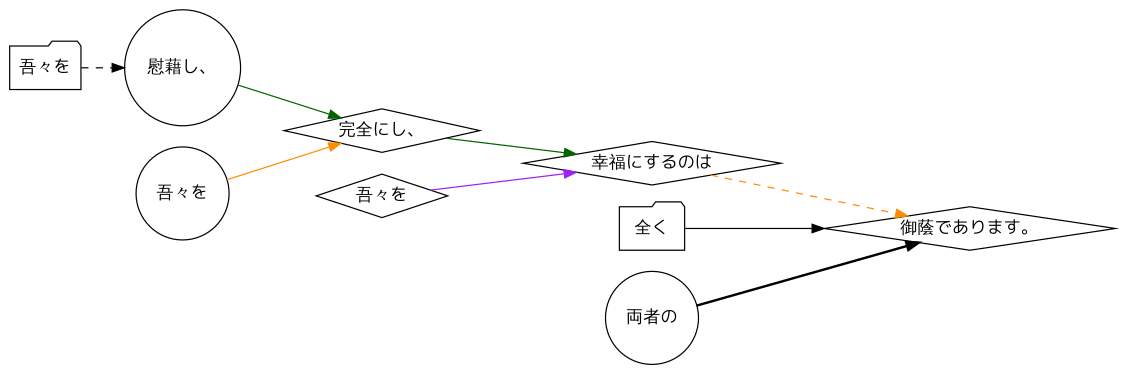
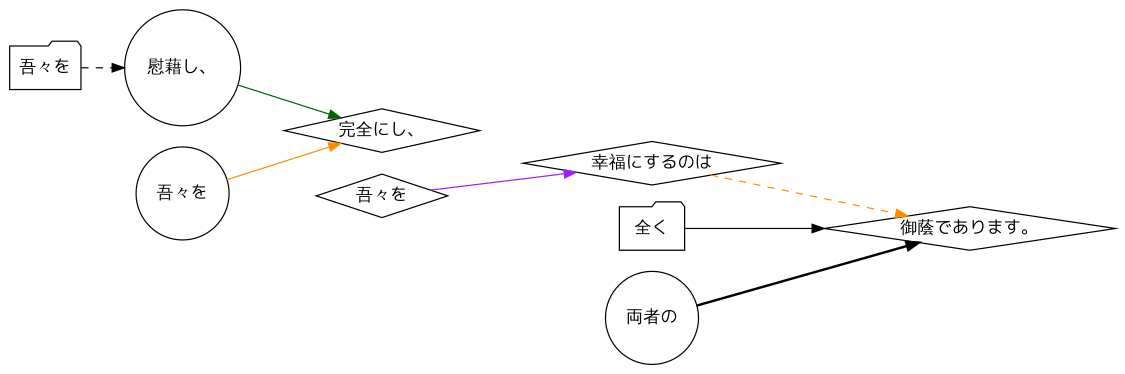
  digraph {
    fontname="Liberation Mono"
    rankdir=LR
    node [fontname="Liberation Mono" shape=diamond]
    edge [color=black fontname="Liberation Mono" style=solid]
    n1 [label="吾々を" shape=folder]
    n2 [label="慰藉し、" shape=circle]
    n3 [label="完全にし、"]
    n4 [label="幸福にするのは"]
    n5 [label="吾々を" shape=circle]
    n6 [label="御蔭であります。"]
    n7 [label="吾々を"]
    n8 [label="全く" shape=folder]
    n9 [label="両者の" shape=circle]
    n1 -> n2 [style=dashed]
    n2 -> n3 [color=darkgreen]
-   n3 -> n4 [color=darkgreen]
    n4 -> n6 [color=darkorange style=dashed]
    n5 -> n3 [color=darkorange]
    n7 -> n4 [color=purple]
    n8 -> n6
    n9 -> n6 [style=bold]
  }
